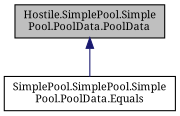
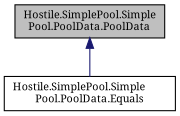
  digraph {
    rankdir=TB
    fontname="Noto Serif"
    node [color=black fontname="Noto Serif" fontsize=10 shape=record style=filled]
    n1 [fillcolor=grey75 fontcolor=black height=0.2 label="Hostile.SimplePool.Simple\lPool.PoolData.PoolData" width=0.4]
-   n2 [fillcolor=white height=0.2 label="SimplePool.SimplePool.Simple\lPool.PoolData.Equals" width=0.4]
+   n2 [fillcolor=white height=0.2 label="Hostile.SimplePool.Simple\lPool.PoolData.Equals" width=0.4]
    n1 -> n2 [color=midnightblue dir=back fontname="Noto Serif" fontsize=10 labelfontname=Helvetica labelfontsize=10 style=solid]
  }
